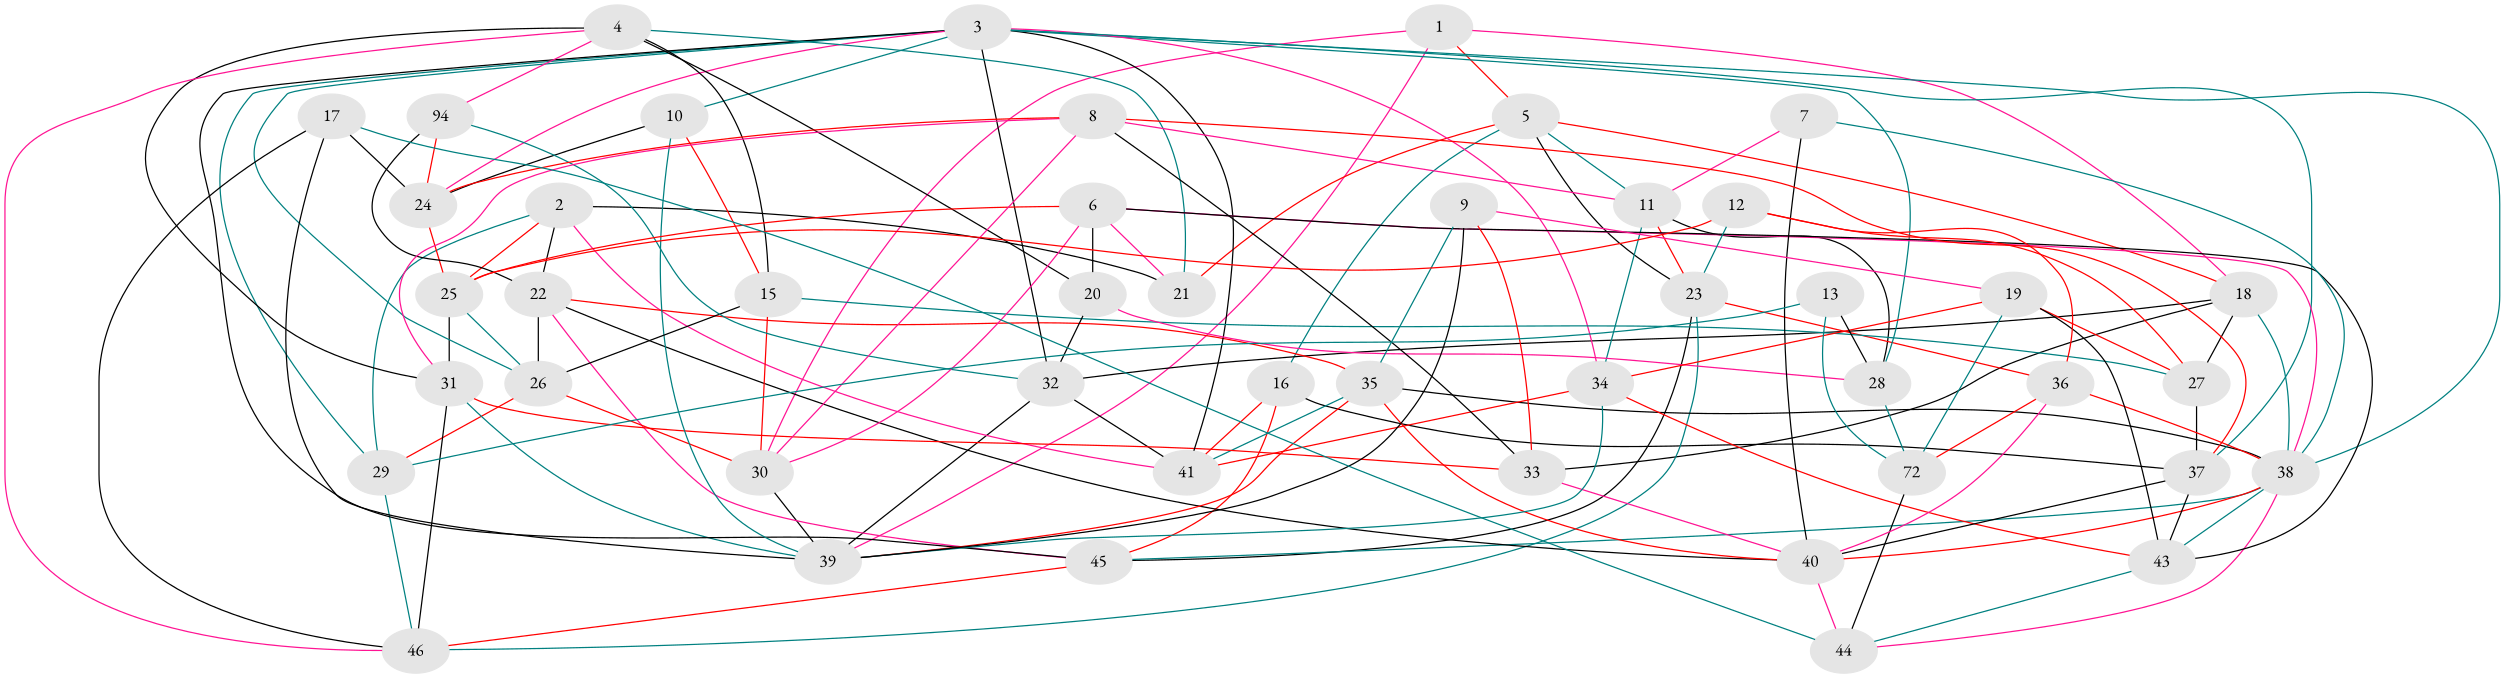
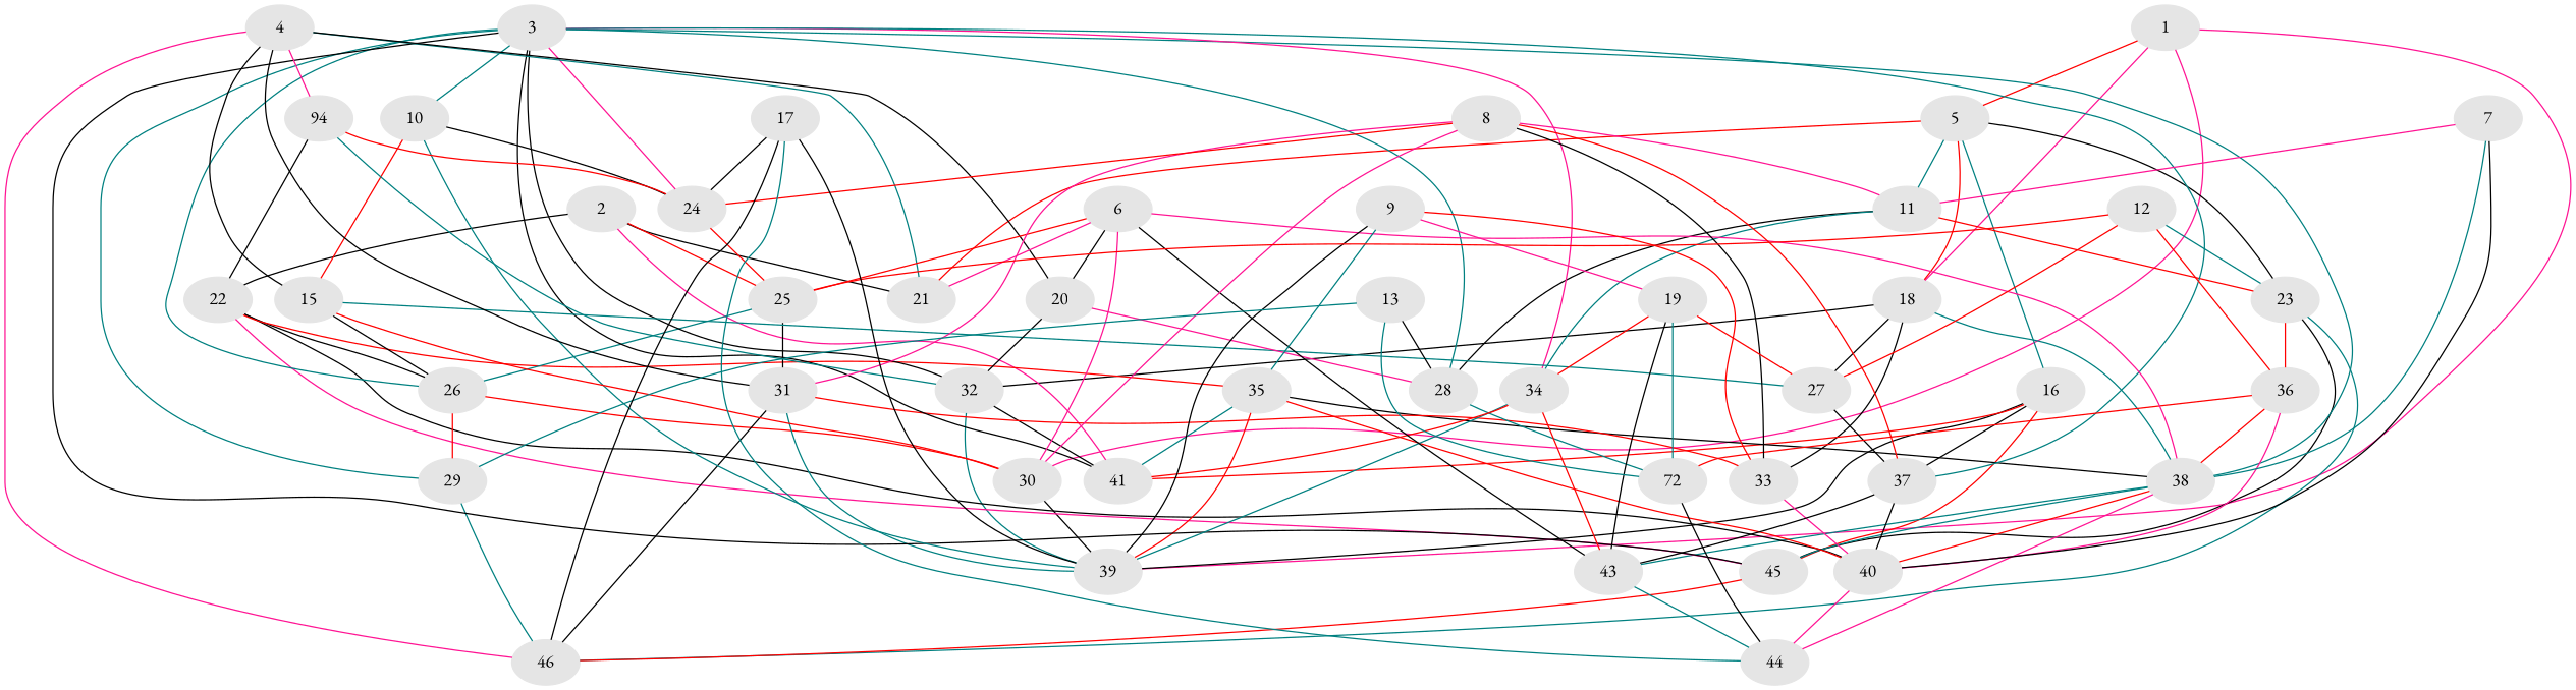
  graph {
    fontname="EB Garamond"
    node [color=gray90 fontname="EB Garamond" style=filled]
    edge [color=black fontname="EB Garamond" weight=1.0]
    1
    5
    18
    30
    39
    21
    11
    16
    23
    32
    38
    33
    27
    2
    22
    25
    29
    41
    26
    45
    40
    35
    31
    46
    3
    10
    24
    28
    34
    37
    15
    n32 [label=72]
    43
    44
    4
    n36 [label=94]
    20
    36
    6
    7
    8
    9
    19
    12
    13
    17
    1 -- 5 [color=red]
    1 -- 18 [color=deeppink]
    1 -- 30 [color=deeppink]
    1 -- 39 [color=deeppink]
    5 -- 18 [color=red]
    5 -- 21 [color=red]
    5 -- 11 [color=teal]
    5 -- 16 [color=teal]
    5 -- 23
    18 -- 32
    18 -- 38 [color=teal]
    18 -- 33
    18 -- 27
    30 -- 39
    11 -- 23 [color=red]
    11 -- 28
    11 -- 34 [color=teal]
+   16 -- 39
    16 -- 41 [color=red]
    16 -- 45 [color=red]
    16 -- 37 [weight=2.0]
    23 -- 45
    23 -- 46 [color=teal]
    23 -- 36 [color=red]
-   32 -- 39
+   32 -- 39 [color=teal]
    32 -- 41
    38 -- 45 [color=teal]
    38 -- 40 [color=red]
    38 -- 43 [color=teal]
    38 -- 44 [color=deeppink]
    33 -- 40 [color=deeppink]
    27 -- 37
    2 -- 21
    2 -- 22
    2 -- 25 [color=red]
-   2 -- 29 [color=teal weight=2.0]
    2 -- 41 [color=deeppink]
    22 -- 26
    22 -- 45 [color=deeppink]
    22 -- 40
    22 -- 35 [color=red]
    25 -- 26 [color=teal]
    25 -- 31
    29 -- 46 [color=teal]
    26 -- 30 [color=red]
    26 -- 29 [color=red]
    45 -- 46 [color=red]
    40 -- 44 [color=deeppink weight=2.0]
    35 -- 39 [color=red]
    35 -- 38
    35 -- 41 [color=teal]
    35 -- 40 [color=red]
    31 -- 39 [color=teal]
    31 -- 33 [color=red]
    31 -- 46
    3 -- 32
    3 -- 38 [color=teal]
    3 -- 29 [color=teal]
    3 -- 41
    3 -- 26 [color=teal]
    3 -- 45
    3 -- 10 [color=teal]
    3 -- 24 [color=deeppink]
    3 -- 28 [color=teal]
    3 -- 34 [color=deeppink]
    3 -- 37 [color=teal]
    10 -- 39 [color=teal]
    10 -- 24
    10 -- 15 [color=red]
    24 -- 25 [color=red]
    28 -- n32 [color=teal]
    34 -- 39 [color=teal]
    34 -- 41 [color=red]
    34 -- 43 [color=red]
    37 -- 40
    37 -- 43
    15 -- 30 [color=red]
    15 -- 27 [color=teal]
    15 -- 26
    n32 -- 44
    43 -- 44 [color=teal]
    4 -- 21 [color=teal]
    4 -- 31
    4 -- 46 [color=deeppink]
    4 -- 15
    4 -- n36 [color=deeppink]
    4 -- 20
    n36 -- 32 [color=teal]
    n36 -- 22
    n36 -- 24 [color=red]
    20 -- 32
    20 -- 28 [color=deeppink]
    36 -- 38 [color=red]
    36 -- 40 [color=deeppink]
    36 -- n32 [color=red weight=2.0]
    6 -- 30 [color=deeppink]
    6 -- 21 [color=deeppink]
    6 -- 38 [color=deeppink]
    6 -- 25 [color=red]
    6 -- 43
    6 -- 20
    7 -- 11 [color=deeppink]
    7 -- 38 [color=teal]
    7 -- 40 [weight=2.0]
    8 -- 30 [color=deeppink]
    8 -- 11 [color=deeppink]
    8 -- 33
    8 -- 31 [color=deeppink]
    8 -- 24 [color=red]
    8 -- 37 [color=red]
    9 -- 39
    9 -- 33 [color=red weight=2.0]
    9 -- 35 [color=teal]
    9 -- 19 [color=deeppink]
    19 -- 27 [color=red weight=2.0]
    19 -- 34 [color=red]
    19 -- n32 [color=teal]
    19 -- 43
    12 -- 23 [color=teal]
    12 -- 27 [color=red]
    12 -- 25 [color=red]
    12 -- 36 [color=red]
    13 -- 29 [color=teal]
    13 -- 28 [weight=2.0]
    13 -- n32 [color=teal]
    17 -- 39
    17 -- 46
    17 -- 24
    17 -- 44 [color=teal]
  }
